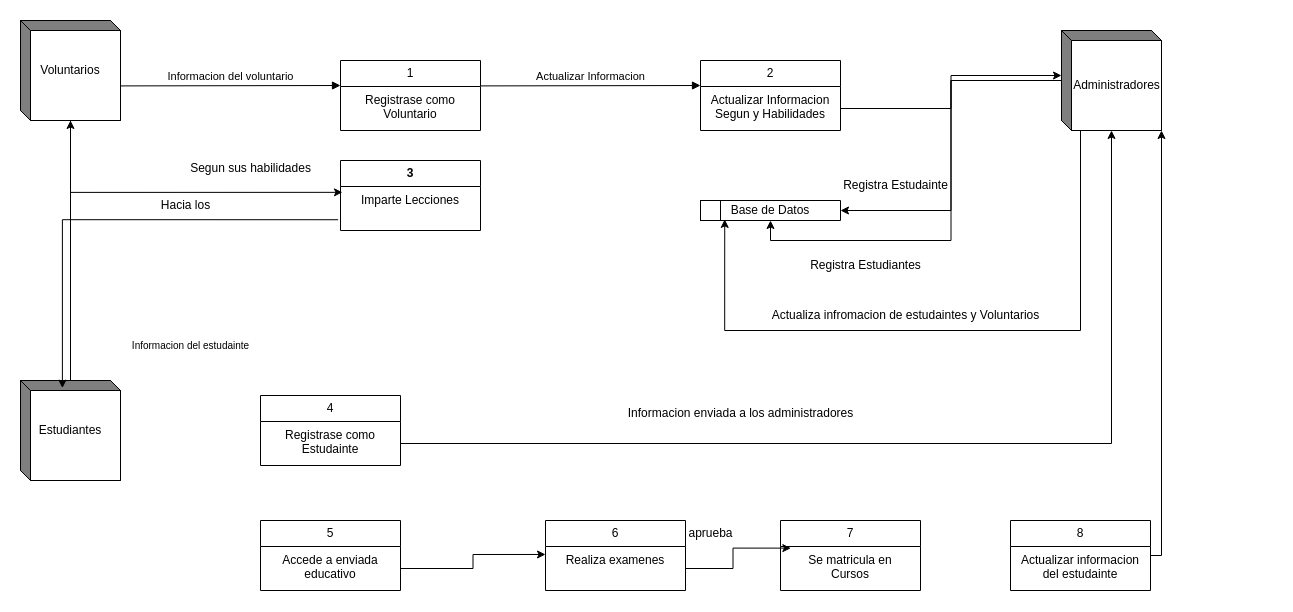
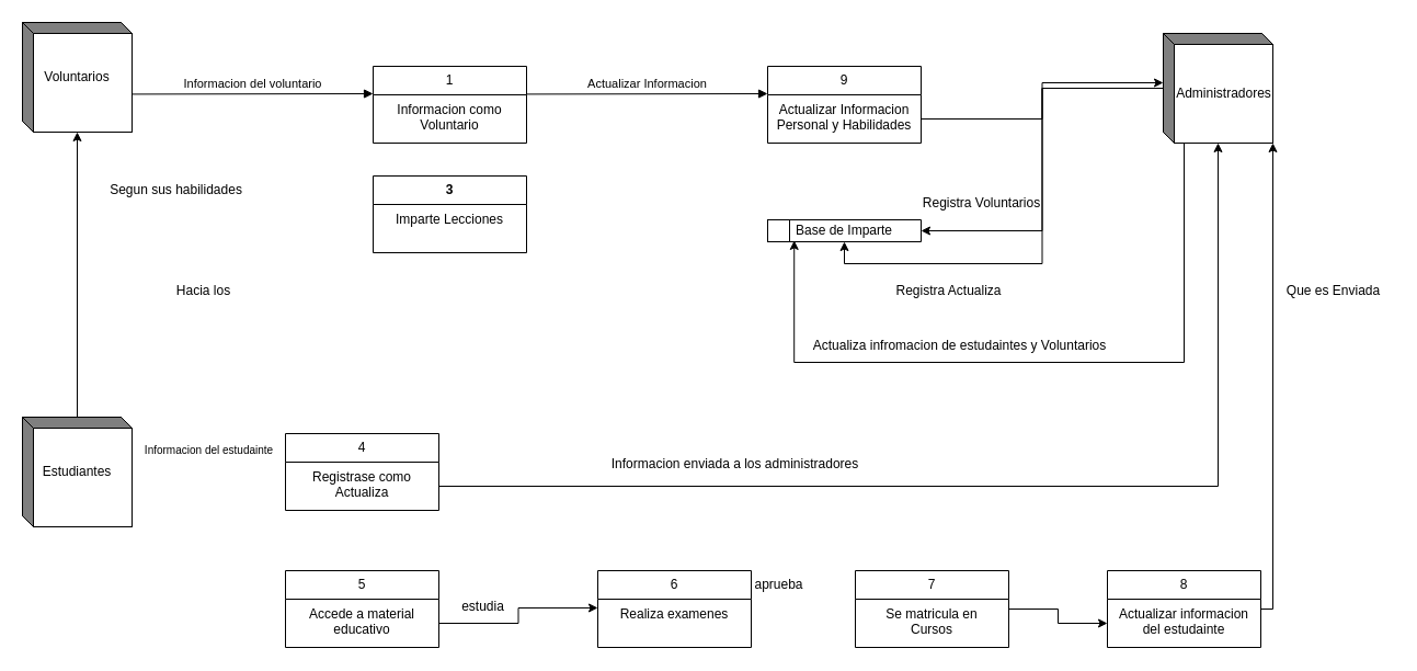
  <mxCell id="0" />
  <mxCell id="1" parent="0" />
- <mxCell id="2" style="edgeStyle=orthogonalEdgeStyle;rounded=0;orthogonalLoop=1;jettySize=auto;html=1;entryX=0.014;entryY=0.133;entryDx=0;entryDy=0;entryPerimeter=0;" edge="1" parent="1" source="3" target="21"><mxGeometry relative="1" as="geometry" /></mxCell>
  <mxCell id="3" value="Voluntarios" style="html=1;dashed=0;whiteSpace=wrap;shape=mxgraph.dfd.externalEntity" vertex="1" parent="1"><mxGeometry x="20" y="20" width="100" height="100" as="geometry" /></mxCell>
  <mxCell id="4" value="1" style="swimlane;fontStyle=0;childLayout=stackLayout;horizontal=1;startSize=26;fillColor=none;horizontalStack=0;resizeParent=1;resizeParentMax=0;resizeLast=0;collapsible=1;marginBottom=0;whiteSpace=wrap;html=1;" vertex="1" parent="1"><mxGeometry x="340" y="60" width="140" height="70" as="geometry" /></mxCell>
- <mxCell id="5" value="Registrase como Voluntario" style="text;strokeColor=none;fillColor=none;align=center;verticalAlign=top;spacingLeft=4;spacingRight=4;overflow=hidden;rotatable=0;points=[[0,0.5],[1,0.5]];portConstraint=eastwest;whiteSpace=wrap;html=1;" vertex="1" parent="4"><mxGeometry y="26" width="140" height="44" as="geometry" /></mxCell>
+ <mxCell id="5" value="Informacion como Voluntario" style="text;strokeColor=none;fillColor=none;align=center;verticalAlign=top;spacingLeft=4;spacingRight=4;overflow=hidden;rotatable=0;points=[[0,0.5],[1,0.5]];portConstraint=eastwest;whiteSpace=wrap;html=1;" vertex="1" parent="4"><mxGeometry y="26" width="140" height="44" as="geometry" /></mxCell>
  <mxCell id="6" style="edgeStyle=orthogonalEdgeStyle;rounded=0;orthogonalLoop=1;jettySize=auto;html=1;" edge="1" parent="1" source="7" target="3"><mxGeometry relative="1" as="geometry"><mxPoint x="250" y="420" as="targetPoint" /></mxGeometry></mxCell>
  <mxCell id="7" value="Estudiantes" style="html=1;dashed=0;whiteSpace=wrap;shape=mxgraph.dfd.externalEntity" vertex="1" parent="1"><mxGeometry x="20" y="380" width="100" height="100" as="geometry" /></mxCell>
  <mxCell id="8" value="Informacion del voluntario" style="html=1;verticalAlign=bottom;endArrow=block;edgeStyle=elbowEdgeStyle;elbow=vertical;curved=0;rounded=0;" edge="1" parent="1"><mxGeometry width="80" relative="1" as="geometry"><mxPoint x="120" y="85.41" as="sourcePoint" /><mxPoint x="340" y="85.41" as="targetPoint" /></mxGeometry></mxCell>
  <mxCell id="9" style="edgeStyle=orthogonalEdgeStyle;rounded=0;orthogonalLoop=1;jettySize=auto;html=1;entryX=1;entryY=0.5;entryDx=0;entryDy=0;" edge="1" parent="1" source="12" target="16"><mxGeometry relative="1" as="geometry" /></mxCell>
  <mxCell id="10" style="edgeStyle=orthogonalEdgeStyle;rounded=0;orthogonalLoop=1;jettySize=auto;html=1;entryX=0.5;entryY=1;entryDx=0;entryDy=0;" edge="1" parent="1" source="12" target="16"><mxGeometry relative="1" as="geometry" /></mxCell>
  <mxCell id="11" style="edgeStyle=orthogonalEdgeStyle;rounded=0;orthogonalLoop=1;jettySize=auto;html=1;entryX=0.173;entryY=0.946;entryDx=0;entryDy=0;entryPerimeter=0;" edge="1" parent="1" source="12" target="16"><mxGeometry relative="1" as="geometry"><mxPoint x="760" y="330" as="targetPoint" /><Array as="points"><mxPoint x="1080" y="330" /><mxPoint x="724" y="330" /></Array></mxGeometry></mxCell>
  <mxCell id="12" value="" style="html=1;dashed=0;whiteSpace=wrap;shape=mxgraph.dfd.externalEntity" vertex="1" parent="1"><mxGeometry x="1061" y="30" width="100" height="100" as="geometry" /></mxCell>
- <mxCell id="13" value="2" style="swimlane;fontStyle=0;childLayout=stackLayout;horizontal=1;startSize=26;fillColor=none;horizontalStack=0;resizeParent=1;resizeParentMax=0;resizeLast=0;collapsible=1;marginBottom=0;whiteSpace=wrap;html=1;" vertex="1" parent="1"><mxGeometry x="700" y="60" width="140" height="70" as="geometry" /></mxCell>
- <mxCell id="14" value="Actualizar Informacion Segun y Habilidades" style="text;strokeColor=none;fillColor=none;align=center;verticalAlign=top;spacingLeft=4;spacingRight=4;overflow=hidden;rotatable=0;points=[[0,0.5],[1,0.5]];portConstraint=eastwest;whiteSpace=wrap;html=1;" vertex="1" parent="13"><mxGeometry y="26" width="140" height="44" as="geometry" /></mxCell>
+ <mxCell id="13" value="9" style="swimlane;fontStyle=0;childLayout=stackLayout;horizontal=1;startSize=26;fillColor=none;horizontalStack=0;resizeParent=1;resizeParentMax=0;resizeLast=0;collapsible=1;marginBottom=0;whiteSpace=wrap;html=1;" vertex="1" parent="1"><mxGeometry x="700" y="60" width="140" height="70" as="geometry" /></mxCell>
+ <mxCell id="14" value="Actualizar Informacion Personal y Habilidades" style="text;strokeColor=none;fillColor=none;align=center;verticalAlign=top;spacingLeft=4;spacingRight=4;overflow=hidden;rotatable=0;points=[[0,0.5],[1,0.5]];portConstraint=eastwest;whiteSpace=wrap;html=1;" vertex="1" parent="13"><mxGeometry y="26" width="140" height="44" as="geometry" /></mxCell>
  <mxCell id="15" value="Actualizar Informacion" style="html=1;verticalAlign=bottom;endArrow=block;edgeStyle=elbowEdgeStyle;elbow=vertical;curved=0;rounded=0;" edge="1" parent="1"><mxGeometry width="80" relative="1" as="geometry"><mxPoint x="480" y="85.41" as="sourcePoint" /><mxPoint x="700" y="85.41" as="targetPoint" /></mxGeometry></mxCell>
- <mxCell id="16" value="Base de Datos" style="swimlane;fontStyle=0;childLayout=stackLayout;horizontal=1;startSize=26;fillColor=none;horizontalStack=0;resizeParent=1;resizeParentMax=0;resizeLast=0;collapsible=1;marginBottom=0;whiteSpace=wrap;html=1;" vertex="1" parent="1"><mxGeometry x="700" y="200" width="140" height="20" as="geometry" /></mxCell>
+ <mxCell id="16" value="Base de Imparte" style="swimlane;fontStyle=0;childLayout=stackLayout;horizontal=1;startSize=26;fillColor=none;horizontalStack=0;resizeParent=1;resizeParentMax=0;resizeLast=0;collapsible=1;marginBottom=0;whiteSpace=wrap;html=1;" vertex="1" parent="1"><mxGeometry x="700" y="200" width="140" height="20" as="geometry" /></mxCell>
  <mxCell id="17" style="edgeStyle=orthogonalEdgeStyle;rounded=0;orthogonalLoop=1;jettySize=auto;html=1;entryX=0;entryY=0;entryDx=0;entryDy=45;entryPerimeter=0;" edge="1" parent="1" source="14" target="12"><mxGeometry relative="1" as="geometry" /></mxCell>
- <mxCell id="18" value="Registra Estudainte" style="text;html=1;align=center;verticalAlign=middle;resizable=0;points=[];autosize=1;strokeColor=none;fillColor=none;" vertex="1" parent="1"><mxGeometry x="830" y="170" width="130" height="30" as="geometry" /></mxCell>
- <mxCell id="19" style="edgeStyle=orthogonalEdgeStyle;rounded=0;orthogonalLoop=1;jettySize=auto;html=1;entryX=0.419;entryY=0.076;entryDx=0;entryDy=0;entryPerimeter=0;exitX=-0.017;exitY=0.755;exitDx=0;exitDy=0;exitPerimeter=0;" edge="1" parent="1" source="21" target="7"><mxGeometry relative="1" as="geometry" /></mxCell>
+ <mxCell id="18" value="Registra Voluntarios" style="text;html=1;align=center;verticalAlign=middle;resizable=0;points=[];autosize=1;strokeColor=none;fillColor=none;" vertex="1" parent="1"><mxGeometry x="830" y="170" width="130" height="30" as="geometry" /></mxCell>
  <mxCell id="20" value="3" style="swimlane;fontStyle=1;childLayout=stackLayout;horizontal=1;startSize=26;fillColor=none;horizontalStack=0;resizeParent=1;resizeParentMax=0;resizeLast=0;collapsible=1;marginBottom=0;whiteSpace=wrap;html=1;" vertex="1" parent="1"><mxGeometry x="340" y="160" width="140" height="70" as="geometry" /></mxCell>
  <mxCell id="21" value="Imparte Lecciones" style="text;strokeColor=none;fillColor=none;align=center;verticalAlign=top;spacingLeft=4;spacingRight=4;overflow=hidden;rotatable=0;points=[[0,0.5],[1,0.5]];portConstraint=eastwest;whiteSpace=wrap;html=1;" vertex="1" parent="20"><mxGeometry y="26" width="140" height="44" as="geometry" /></mxCell>
- <mxCell id="22" value="Segun sus habilidades" style="text;html=1;align=center;verticalAlign=middle;resizable=0;points=[];autosize=1;strokeColor=none;fillColor=none;" vertex="1" parent="1"><mxGeometry x="180" y="153" width="140" height="30" as="geometry" /></mxCell>
- <mxCell id="23" value="Hacia los" style="text;html=1;align=center;verticalAlign=middle;resizable=0;points=[];autosize=1;strokeColor=none;fillColor=none;" vertex="1" parent="1"><mxGeometry x="150" y="190" width="70" height="30" as="geometry" /></mxCell>
+ <mxCell id="22" value="Segun sus habilidades" style="text;html=1;align=center;verticalAlign=middle;resizable=0;points=[];autosize=1;strokeColor=none;fillColor=none;" vertex="1" parent="1"><mxGeometry x="90" y="158" width="140" height="30" as="geometry" /></mxCell>
+ <mxCell id="23" value="Hacia los" style="text;html=1;align=center;verticalAlign=middle;resizable=0;points=[];autosize=1;strokeColor=none;fillColor=none;" vertex="1" parent="1"><mxGeometry x="150" y="250" width="70" height="30" as="geometry" /></mxCell>
  <mxCell id="24" value="4" style="swimlane;fontStyle=0;childLayout=stackLayout;horizontal=1;startSize=26;fillColor=none;horizontalStack=0;resizeParent=1;resizeParentMax=0;resizeLast=0;collapsible=1;marginBottom=0;whiteSpace=wrap;html=1;" vertex="1" parent="1"><mxGeometry x="260" y="395" width="140" height="70" as="geometry" /></mxCell>
- <mxCell id="25" value="Registrase como Estudainte" style="text;strokeColor=none;fillColor=none;align=center;verticalAlign=top;spacingLeft=4;spacingRight=4;overflow=hidden;rotatable=0;points=[[0,0.5],[1,0.5]];portConstraint=eastwest;whiteSpace=wrap;html=1;" vertex="1" parent="24"><mxGeometry y="26" width="140" height="44" as="geometry" /></mxCell>
- <mxCell id="26" value="&lt;font style=&quot;font-size: 10px;&quot;&gt;Informacion del estudainte&lt;/font&gt;" style="text;html=1;align=center;verticalAlign=middle;resizable=0;points=[];autosize=1;strokeColor=none;fillColor=none;" vertex="1" parent="1"><mxGeometry x="120" y="330" width="140" height="30" as="geometry" /></mxCell>
+ <mxCell id="25" value="Registrase como Actualiza" style="text;strokeColor=none;fillColor=none;align=center;verticalAlign=top;spacingLeft=4;spacingRight=4;overflow=hidden;rotatable=0;points=[[0,0.5],[1,0.5]];portConstraint=eastwest;whiteSpace=wrap;html=1;" vertex="1" parent="24"><mxGeometry y="26" width="140" height="44" as="geometry" /></mxCell>
+ <mxCell id="26" value="&lt;font style=&quot;font-size: 10px;&quot;&gt;Informacion del estudainte&lt;/font&gt;" style="text;html=1;align=center;verticalAlign=middle;resizable=0;points=[];autosize=1;strokeColor=none;fillColor=none;" vertex="1" parent="1"><mxGeometry x="120" y="395" width="140" height="30" as="geometry" /></mxCell>
  <mxCell id="27" style="edgeStyle=orthogonalEdgeStyle;rounded=0;orthogonalLoop=1;jettySize=auto;html=1;" edge="1" parent="1" source="25" target="12"><mxGeometry relative="1" as="geometry" /></mxCell>
- <mxCell id="28" value="Informacion enviada a los administradores" style="text;html=1;align=center;verticalAlign=middle;resizable=0;points=[];autosize=1;strokeColor=none;fillColor=none;" vertex="1" parent="1"><mxGeometry x="615" y="398" width="250" height="30" as="geometry" /></mxCell>
- <mxCell id="29" value="Registra Estudiantes" style="text;html=1;align=center;verticalAlign=middle;resizable=0;points=[];autosize=1;strokeColor=none;fillColor=none;" vertex="1" parent="1"><mxGeometry x="800" y="250" width="130" height="30" as="geometry" /></mxCell>
+ <mxCell id="28" value="Informacion enviada a los administradores" style="text;html=1;align=center;verticalAlign=middle;resizable=0;points=[];autosize=1;strokeColor=none;fillColor=none;" vertex="1" parent="1"><mxGeometry x="545" y="408" width="250" height="30" as="geometry" /></mxCell>
+ <mxCell id="29" value="Registra Actualiza" style="text;html=1;align=center;verticalAlign=middle;resizable=0;points=[];autosize=1;strokeColor=none;fillColor=none;" vertex="1" parent="1"><mxGeometry x="800" y="250" width="130" height="30" as="geometry" /></mxCell>
  <mxCell id="30" value="Administradores" style="text;html=1;align=center;verticalAlign=middle;resizable=0;points=[];autosize=1;strokeColor=none;fillColor=none;" vertex="1" parent="1"><mxGeometry x="1061" y="70" width="110" height="30" as="geometry" /></mxCell>
  <mxCell id="31" value="" style="rounded=0;whiteSpace=wrap;html=1;" vertex="1" parent="1"><mxGeometry x="700" y="200" width="20" height="20" as="geometry" /></mxCell>
  <mxCell id="32" value="5" style="swimlane;fontStyle=0;childLayout=stackLayout;horizontal=1;startSize=26;fillColor=none;horizontalStack=0;resizeParent=1;resizeParentMax=0;resizeLast=0;collapsible=1;marginBottom=0;whiteSpace=wrap;html=1;" vertex="1" parent="1"><mxGeometry x="260" y="520" width="140" height="70" as="geometry" /></mxCell>
- <mxCell id="33" value="Accede a enviada educativo" style="text;strokeColor=none;fillColor=none;align=center;verticalAlign=top;spacingLeft=4;spacingRight=4;overflow=hidden;rotatable=0;points=[[0,0.5],[1,0.5]];portConstraint=eastwest;whiteSpace=wrap;html=1;" vertex="1" parent="32"><mxGeometry y="26" width="140" height="44" as="geometry" /></mxCell>
+ <mxCell id="33" value="Accede a material educativo" style="text;strokeColor=none;fillColor=none;align=center;verticalAlign=top;spacingLeft=4;spacingRight=4;overflow=hidden;rotatable=0;points=[[0,0.5],[1,0.5]];portConstraint=eastwest;whiteSpace=wrap;html=1;" vertex="1" parent="32"><mxGeometry y="26" width="140" height="44" as="geometry" /></mxCell>
  <mxCell id="34" value="6" style="swimlane;fontStyle=0;childLayout=stackLayout;horizontal=1;startSize=26;fillColor=none;horizontalStack=0;resizeParent=1;resizeParentMax=0;resizeLast=0;collapsible=1;marginBottom=0;whiteSpace=wrap;html=1;" vertex="1" parent="1"><mxGeometry x="545" y="520" width="140" height="70" as="geometry" /></mxCell>
  <mxCell id="35" value="Realiza examenes" style="text;strokeColor=none;fillColor=none;align=center;verticalAlign=top;spacingLeft=4;spacingRight=4;overflow=hidden;rotatable=0;points=[[0,0.5],[1,0.5]];portConstraint=eastwest;whiteSpace=wrap;html=1;" vertex="1" parent="34"><mxGeometry y="26" width="140" height="44" as="geometry" /></mxCell>
+ <mxCell id="36" style="edgeStyle=orthogonalEdgeStyle;rounded=0;orthogonalLoop=1;jettySize=auto;html=1;entryX=0;entryY=0.5;entryDx=0;entryDy=0;" edge="1" parent="1" source="37" target="41"><mxGeometry relative="1" as="geometry" /></mxCell>
  <mxCell id="37" value="7" style="swimlane;fontStyle=0;childLayout=stackLayout;horizontal=1;startSize=26;fillColor=none;horizontalStack=0;resizeParent=1;resizeParentMax=0;resizeLast=0;collapsible=1;marginBottom=0;whiteSpace=wrap;html=1;" vertex="1" parent="1"><mxGeometry x="780" y="520" width="140" height="70" as="geometry" /></mxCell>
  <mxCell id="38" value="Se matricula en&lt;br&gt;Cursos" style="text;strokeColor=none;fillColor=none;align=center;verticalAlign=top;spacingLeft=4;spacingRight=4;overflow=hidden;rotatable=0;points=[[0,0.5],[1,0.5]];portConstraint=eastwest;whiteSpace=wrap;html=1;" vertex="1" parent="37"><mxGeometry y="26" width="140" height="44" as="geometry" /></mxCell>
  <mxCell id="39" style="edgeStyle=orthogonalEdgeStyle;rounded=0;orthogonalLoop=1;jettySize=auto;html=1;entryX=1;entryY=1;entryDx=0;entryDy=0;entryPerimeter=0;" edge="1" parent="1" source="40" target="12"><mxGeometry relative="1" as="geometry"><Array as="points"><mxPoint x="1161" y="555" /></Array></mxGeometry></mxCell>
  <mxCell id="40" value="8" style="swimlane;fontStyle=0;childLayout=stackLayout;horizontal=1;startSize=26;fillColor=none;horizontalStack=0;resizeParent=1;resizeParentMax=0;resizeLast=0;collapsible=1;marginBottom=0;whiteSpace=wrap;html=1;" vertex="1" parent="1"><mxGeometry x="1010" y="520" width="140" height="70" as="geometry" /></mxCell>
  <mxCell id="41" value="Actualizar informacion del estudainte" style="text;strokeColor=none;fillColor=none;align=center;verticalAlign=top;spacingLeft=4;spacingRight=4;overflow=hidden;rotatable=0;points=[[0,0.5],[1,0.5]];portConstraint=eastwest;whiteSpace=wrap;html=1;" vertex="1" parent="40"><mxGeometry y="26" width="140" height="44" as="geometry" /></mxCell>
  <mxCell id="42" style="edgeStyle=orthogonalEdgeStyle;rounded=0;orthogonalLoop=1;jettySize=auto;html=1;entryX=0;entryY=0.181;entryDx=0;entryDy=0;entryPerimeter=0;" edge="1" parent="1" source="33" target="35"><mxGeometry relative="1" as="geometry" /></mxCell>
- <mxCell id="43" style="edgeStyle=orthogonalEdgeStyle;rounded=0;orthogonalLoop=1;jettySize=auto;html=1;entryX=0.074;entryY=0.037;entryDx=0;entryDy=0;entryPerimeter=0;" edge="1" parent="1" source="35" target="38"><mxGeometry relative="1" as="geometry" /></mxCell>
+ <mxCell id="44" value="estudia" style="text;html=1;align=center;verticalAlign=middle;resizable=0;points=[];autosize=1;strokeColor=none;fillColor=none;" vertex="1" parent="1"><mxGeometry x="410" y="538" width="60" height="30" as="geometry" /></mxCell>
  <mxCell id="45" value="aprueba" style="text;html=1;align=center;verticalAlign=middle;resizable=0;points=[];autosize=1;strokeColor=none;fillColor=none;" vertex="1" parent="1"><mxGeometry x="675" y="518" width="70" height="30" as="geometry" /></mxCell>
- <mxCell id="47" value="Actualiza infromacion de estudaintes y Voluntarios" style="text;html=1;align=center;verticalAlign=middle;resizable=0;points=[];autosize=1;strokeColor=none;fillColor=none;" vertex="1" parent="1"><mxGeometry x="760" y="300" width="290" height="30" as="geometry" /></mxCell>
+ <mxCell id="46" value="Que es Enviada" style="text;html=1;align=center;verticalAlign=middle;resizable=0;points=[];autosize=1;strokeColor=none;fillColor=none;" vertex="1" parent="1"><mxGeometry x="1161" y="250" width="110" height="30" as="geometry" /></mxCell>
+ <mxCell id="47" value="Actualiza infromacion de estudaintes y Voluntarios" style="text;html=1;align=center;verticalAlign=middle;resizable=0;points=[];autosize=1;strokeColor=none;fillColor=none;" vertex="1" parent="1"><mxGeometry x="730" y="300" width="290" height="30" as="geometry" /></mxCell>
